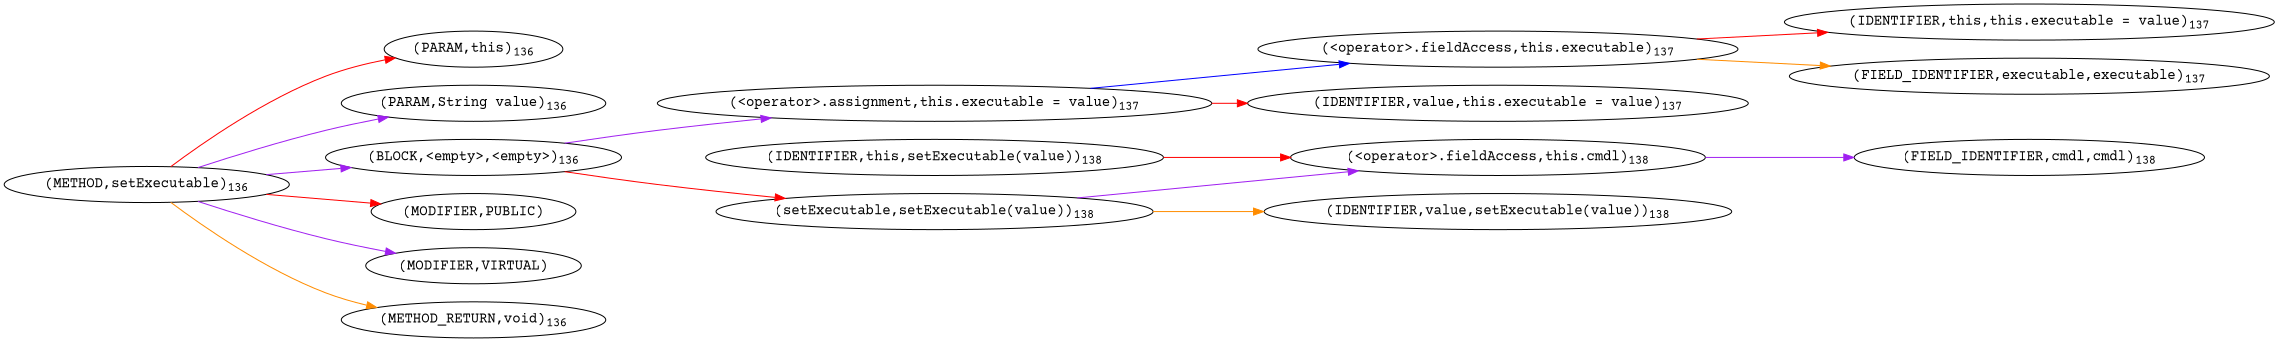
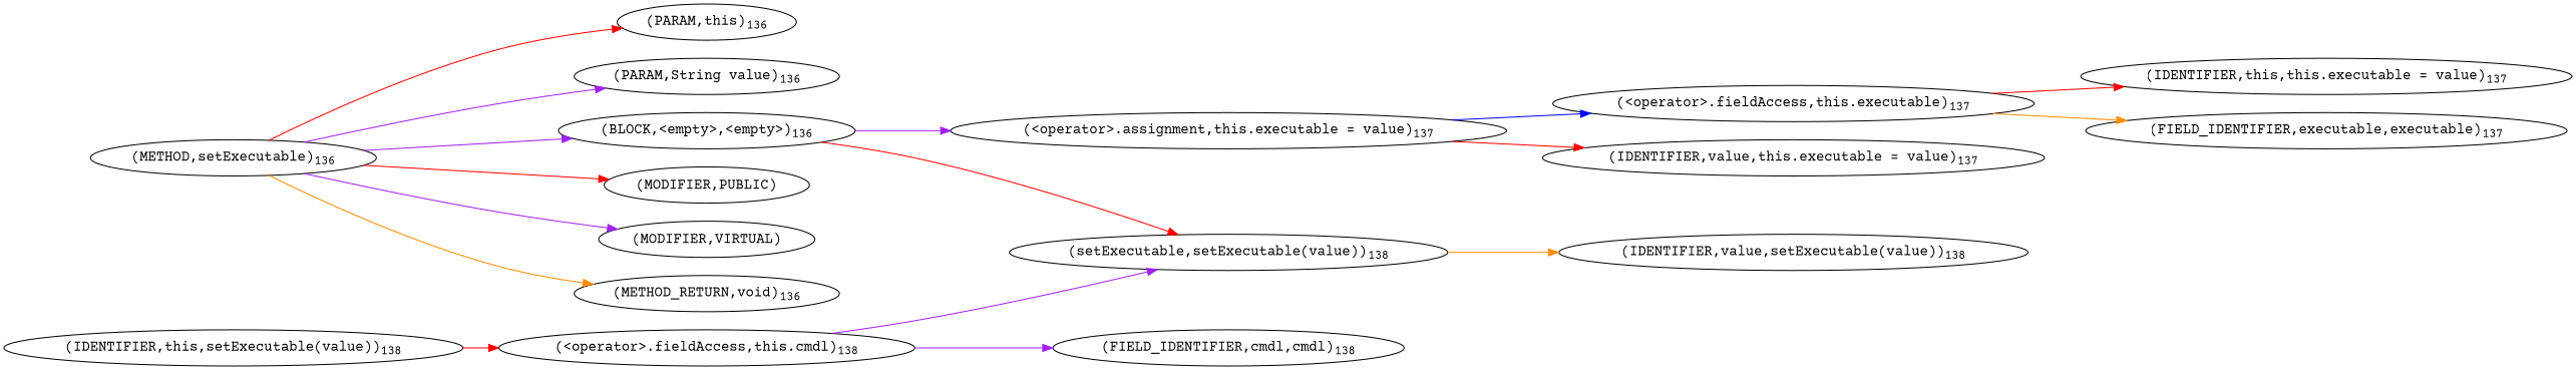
  digraph {
    fontname="Courier Prime"
    rankdir=LR
    node [fontname="Courier Prime"]
    edge [color=red fontname="Courier Prime"]
    n1 [label=<(METHOD,setExecutable)<SUB>136</SUB>>]
    n2 [label=<(PARAM,this)<SUB>136</SUB>>]
    n3 [label=<(PARAM,String value)<SUB>136</SUB>>]
    n4 [label=<(BLOCK,&lt;empty&gt;,&lt;empty&gt;)<SUB>136</SUB>>]
    n5 [label=<(MODIFIER,PUBLIC)>]
    n6 [label=<(MODIFIER,VIRTUAL)>]
    n7 [label=<(METHOD_RETURN,void)<SUB>136</SUB>>]
    n8 [label=<(&lt;operator&gt;.assignment,this.executable = value)<SUB>137</SUB>>]
    n9 [label=<(setExecutable,setExecutable(value))<SUB>138</SUB>>]
    n10 [label=<(&lt;operator&gt;.fieldAccess,this.executable)<SUB>137</SUB>>]
    n11 [label=<(IDENTIFIER,value,this.executable = value)<SUB>137</SUB>>]
    n12 [label=<(&lt;operator&gt;.fieldAccess,this.cmdl)<SUB>138</SUB>>]
    n13 [label=<(IDENTIFIER,value,setExecutable(value))<SUB>138</SUB>>]
    n14 [label=<(IDENTIFIER,this,this.executable = value)<SUB>137</SUB>>]
    n15 [label=<(FIELD_IDENTIFIER,executable,executable)<SUB>137</SUB>>]
    n16 [label=<(FIELD_IDENTIFIER,cmdl,cmdl)<SUB>138</SUB>>]
    n17 [label=<(IDENTIFIER,this,setExecutable(value))<SUB>138</SUB>>]
    n1 -> n2
    n1 -> n3 [color=purple]
    n1 -> n4 [color=purple]
    n1 -> n5
    n1 -> n6 [color=purple]
    n1 -> n7 [color=darkorange]
    n4 -> n8 [color=purple]
    n4 -> n9
    n8 -> n10 [color=blue]
    n8 -> n11
-   n9 -> n12 [color=purple]
+   n12 -> n9 [color=purple]
    n9 -> n13 [color=darkorange]
    n10 -> n14
    n10 -> n15 [color=darkorange]
    n12 -> n16 [color=purple]
    n17 -> n12
  }
